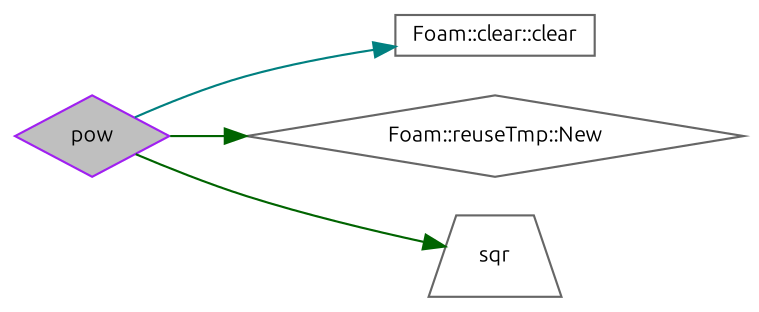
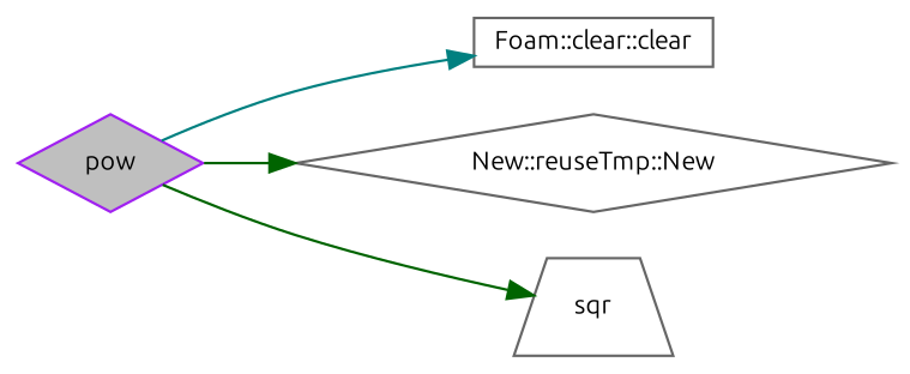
  digraph {
    fontname=Ubuntu
    rankdir=LR
    node [color=gray40 fontname=Ubuntu fontsize=10 shape=diamond]
    edge [color=darkgreen fontname=Ubuntu fontsize=10 labelfontname=FreeSans labelfontsize=10 style=solid]
    n1 [color=purple fillcolor=grey75 fontcolor=black height=0.2 label=pow style=filled width=0.4]
    n2 [height=0.2 label="Foam::clear::clear" shape=box width=0.4]
-   n3 [height=0.2 label="Foam::reuseTmp::New" width=0.4]
+   n3 [height=0.2 label="New::reuseTmp::New" width=0.4]
    n4 [height=0.2 label=sqr shape=trapezium width=0.4]
    n1 -> n2 [color=teal]
    n1 -> n3
    n1 -> n4
  }
